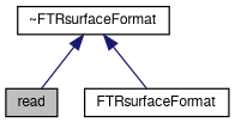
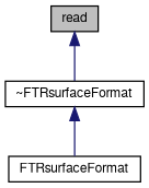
  digraph {
    rankdir=TB
    node [color=black fontname=FreeSans fontsize=10 shape=record]
    edge [color=midnightblue dir=back fontname=FreeSans fontsize=10 labelfontname=FreeSans labelfontsize=10 style=solid]
    n1 [fillcolor=grey75 fontcolor=black height=0.2 label=read style=filled width=0.4]
    n2 [height=0.2 label="~FTRsurfaceFormat" width=0.4]
    n3 [height=0.2 label=FTRsurfaceFormat width=0.4]
-   n2 -> n1
+   n1 -> n2
    n2 -> n3
  }
